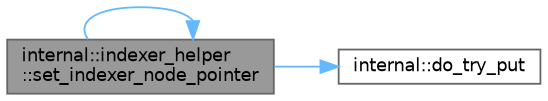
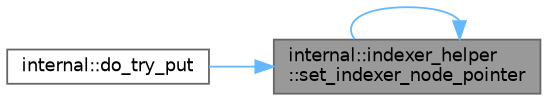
  digraph {
    rankdir=LR
    node [fontname=Helvetica fontsize=10 shape=box style=filled]
    edge [color=steelblue1 fontname=Helvetica fontsize=10 labelfontname=Helvetica labelfontsize=10 style=solid]
    n1 [color=gray40 fillcolor=grey60 fontcolor=black height=0.2 label="internal::indexer_helper\l::set_indexer_node_pointer" width=0.4]
    n2 [color=grey40 fillcolor=white height=0.2 label="internal::do_try_put" width=0.4]
    n1 -> n1
-   n1 -> n2
+   n2 -> n1
  }
